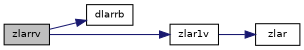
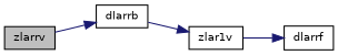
  digraph {
    rankdir=LR
    node [color=black fillcolor=white fontname=Helvetica fontsize=10 shape=record style=filled]
    edge [color=midnightblue fontname=Helvetica fontsize=10 labelfontname=Helvetica labelfontsize=10 style=solid]
    n1 [fillcolor=grey75 fontcolor=black height=0.2 label=zlarrv width=0.4]
    n2 [height=0.2 label=dlarrb width=0.4]
    n3 [height=0.2 label=zlar1v width=0.4]
-   n4 [height=0.2 label=zlar width=0.4]
+   n4 [height=0.2 label=dlarrf width=0.4]
    n1 -> n2
-   n1 -> n3
+   n2 -> n3
    n3 -> n4
  }
